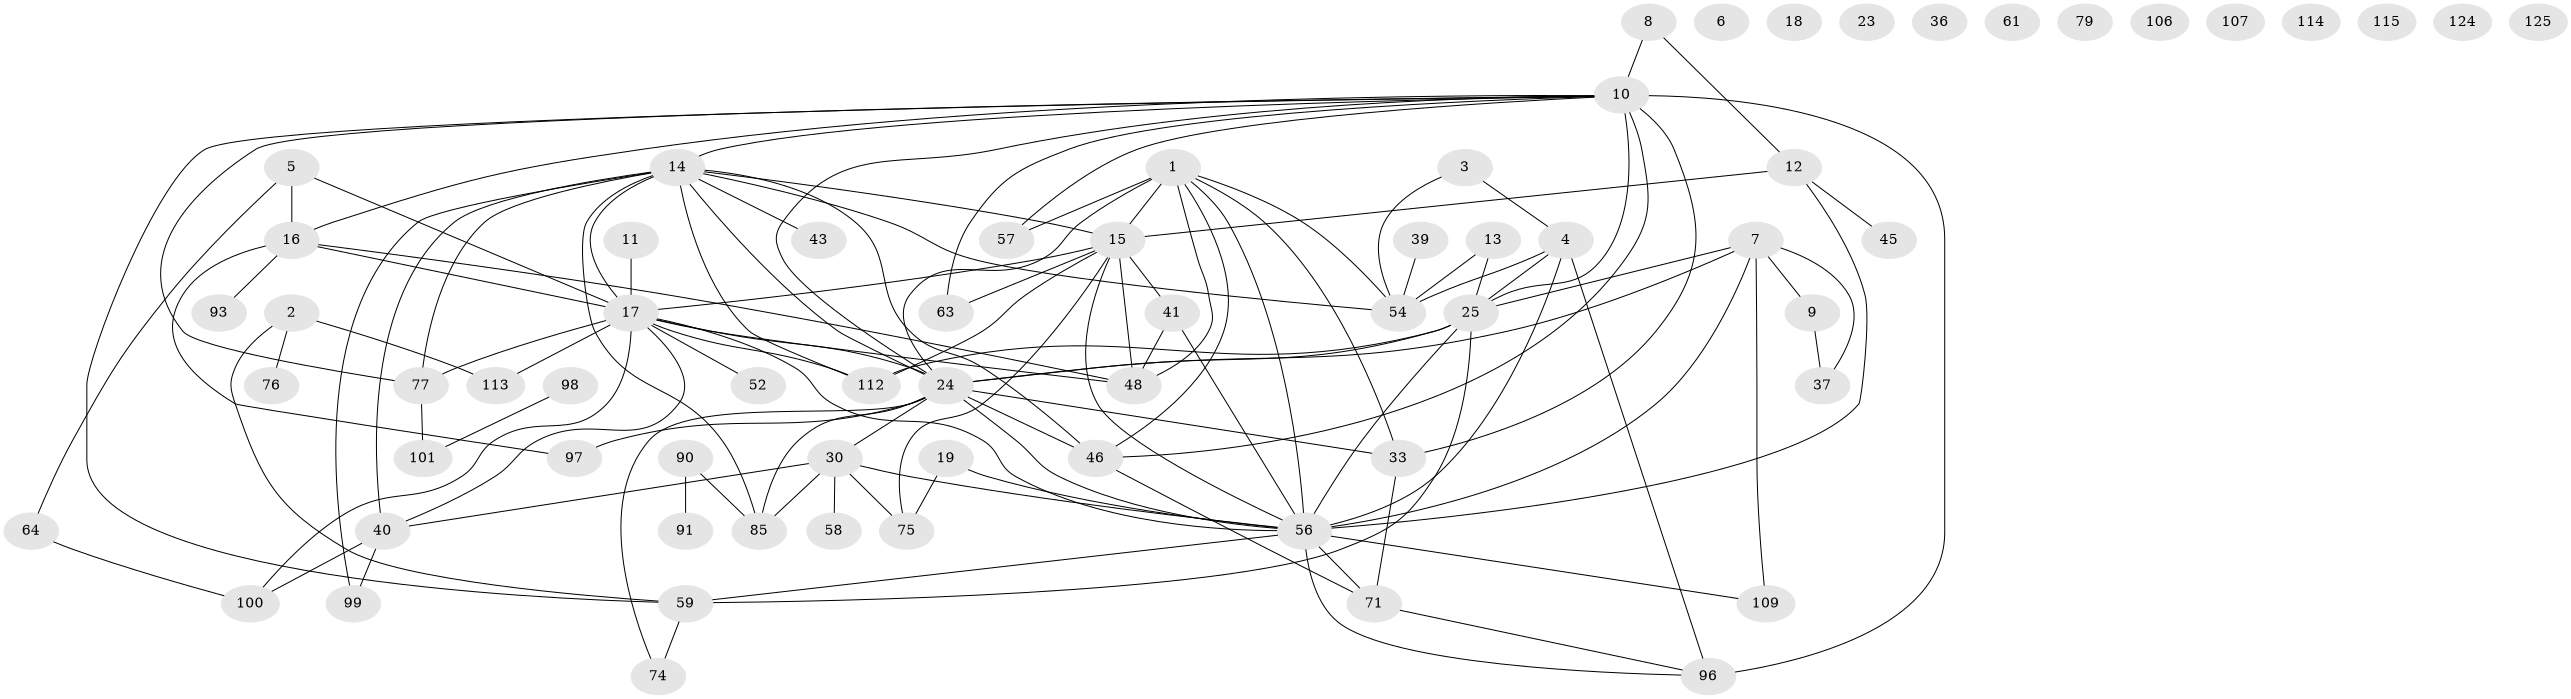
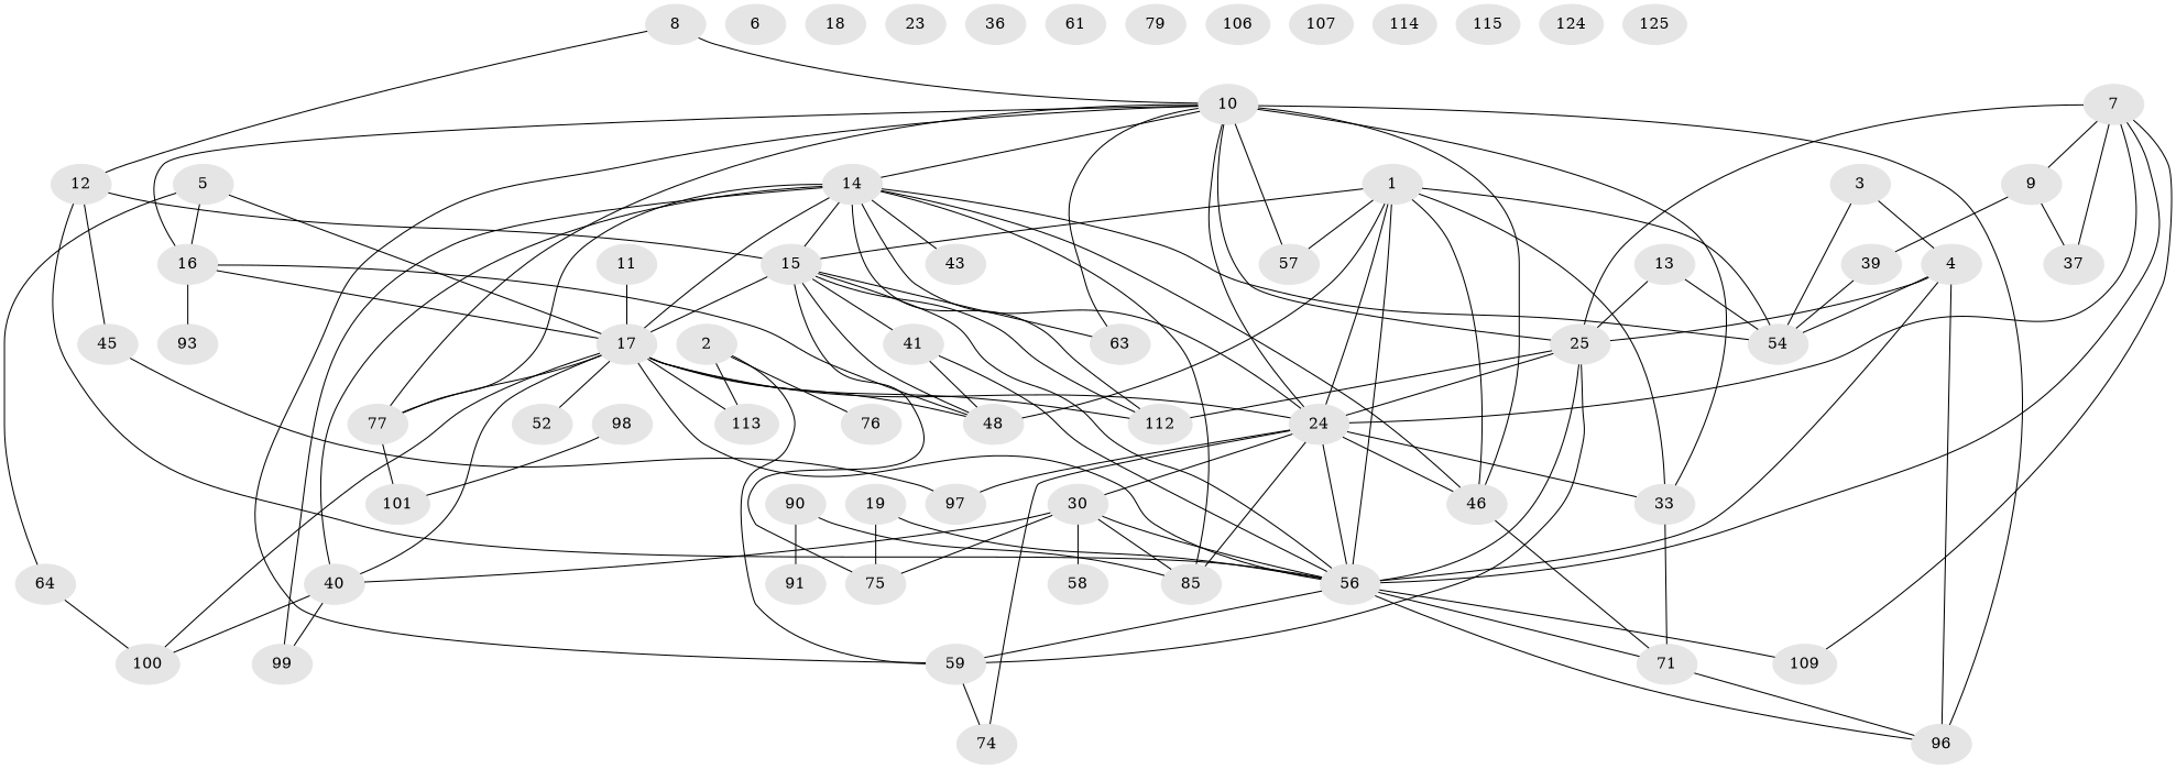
  graph {
    node [color=gray90 style=filled]
    1 [super="+131+29"]
    15 [super="+47+86"]
    24 [super="+89"]
    33 [super="+136+92+65"]
    46 [super="+102"]
    48
    54 [super="+68"]
    56 [super="+73+69"]
    57
    17 [super="+20+67+26+35"]
    63 [super="+123"]
    112
    41
    75 [super="+135"]
    85
    30 [super="+110+31"]
    74
    97
    71
    59 [super="+60+62"]
    96
    109
    2
    76
    113
    3 [super="+128"]
    4 [super="+103+105"]
    n28 [label=25 super="+27+132+25"]
    5 [super="+127"]
    16 [super="+95+44"]
    64
    93
    77 [super="+78"]
    40 [super="+83+51"]
    52
    100
    6
    7 [super="+117+72+118"]
    9 [super="+121"]
    37
    39
    8 [super="+66"]
    10 [super="+38+80"]
    12 [super="+88+32"]
    14 [super="+137+120+28+22"]
    45
    43
    99
    101
    11
    13
    18
    19
    23
    58
    36
    61
    79
    90
    91
    98
    106
    107
    114
    115
    124
    125
    1 -- 15 [weight=2]
    1 -- 24
    1 -- 33
    1 -- 46
    1 -- 48
    1 -- 54
    1 -- 56
    1 -- 57
    15 -- 48 [weight=2]
    15 -- 56
    15 -- 17
    15 -- 63
    15 -- 112
    15 -- 41
    15 -- 75
    24 -- 33 [weight=2]
    24 -- 46
    24 -- 56
    24 -- 85
    24 -- 30
    24 -- 74
    24 -- 97
    33 -- 71
    46 -- 71
    56 -- 71
    56 -- 59
    56 -- 96
    56 -- 109
    17 -- 24
    17 -- 48 [weight=2]
    17 -- 56 [weight=2]
    17 -- 112
    17 -- 113
    17 -- 77
    17 -- 40
    17 -- 52
    17 -- 100
    41 -- 48
    41 -- 56
    30 -- 56
    30 -- 75
    30 -- 85
    30 -- 40
    30 -- 58
    71 -- 96
    59 -- 74
    2 -- 59
    2 -- 76
    2 -- 113
    3 -- 54
    3 -- 4
    4 -- 54
    4 -- 56
    4 -- 96
    4 -- n28 [weight=2]
    n28 -- 24
    n28 -- 56 [weight=2]
    n28 -- 112
    n28 -- 59
    5 -- 17
    5 -- 16
    5 -- 64
    16 -- 48
    16 -- 17
    16 -- 93
    64 -- 100
    77 -- 101
    40 -- 100
    40 -- 99
    7 -- 24
    7 -- 56
    7 -- 109
    7 -- n28
    7 -- 9
    7 -- 37
    9 -- 37
+   9 -- 39
    39 -- 54
    8 -- 10
    8 -- 12
    10 -- 24
    10 -- 33
    10 -- 46
    10 -- 57
    10 -- 63
    10 -- 59
    10 -- 96 [weight=2]
    10 -- n28 [weight=3]
    10 -- 16
    10 -- 77
    10 -- 14
    12 -- 15
    12 -- 56
    12 -- 45
    14 -- 15 [weight=2]
    14 -- 24
    14 -- 46
    14 -- 54 [weight=2]
    14 -- 17
    14 -- 112
    14 -- 85
    14 -- 77
    14 -- 40 [weight=2]
    14 -- 43
    14 -- 99
-   16 -- 97
+   45 -- 97
    11 -- 17
    13 -- 54
    13 -- n28
    19 -- 56
    19 -- 75
    90 -- 85
    90 -- 91
    98 -- 101
  }
